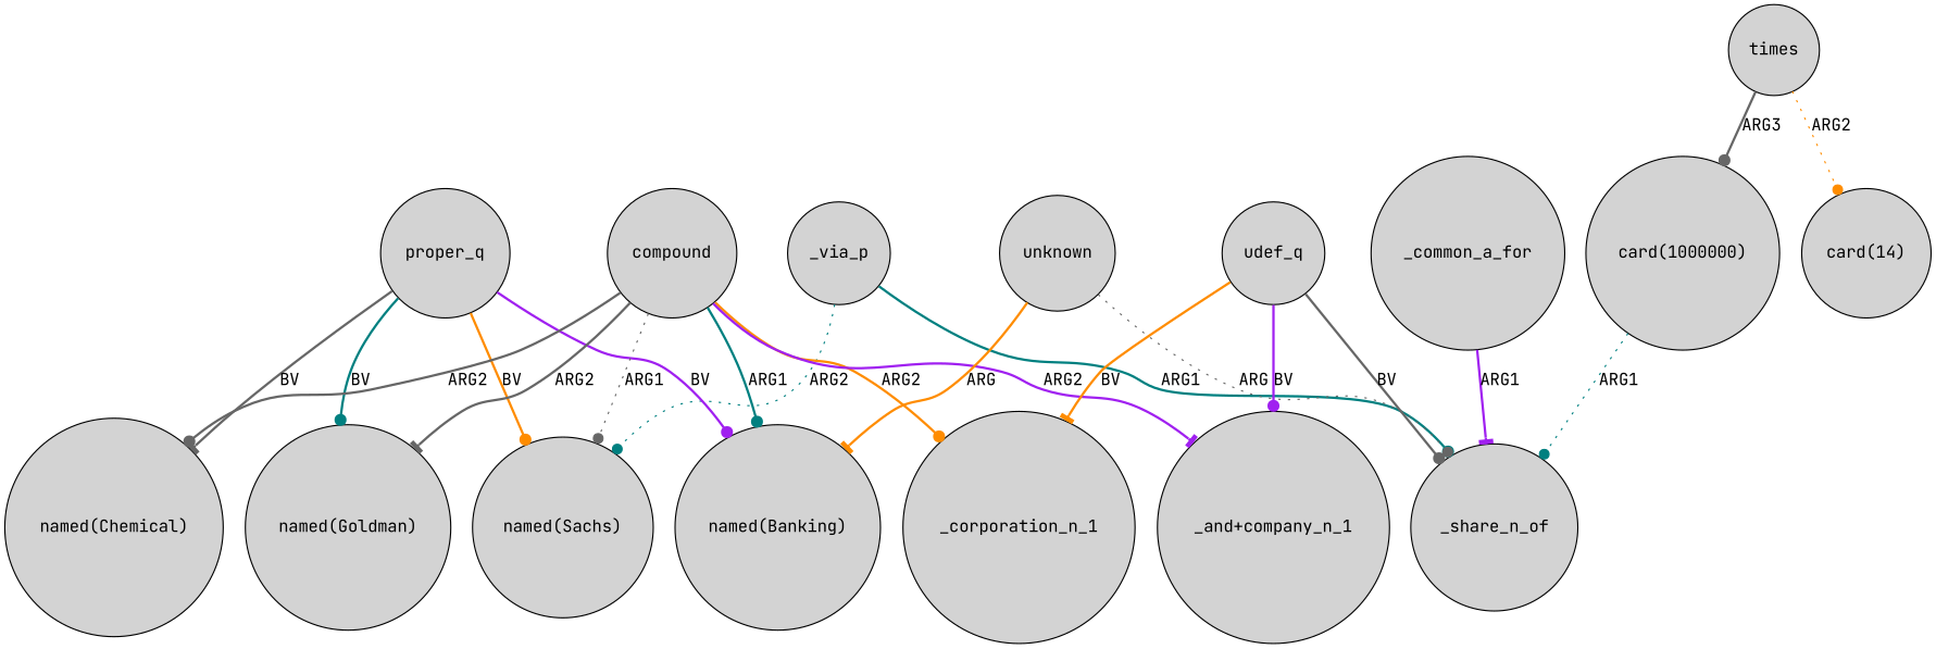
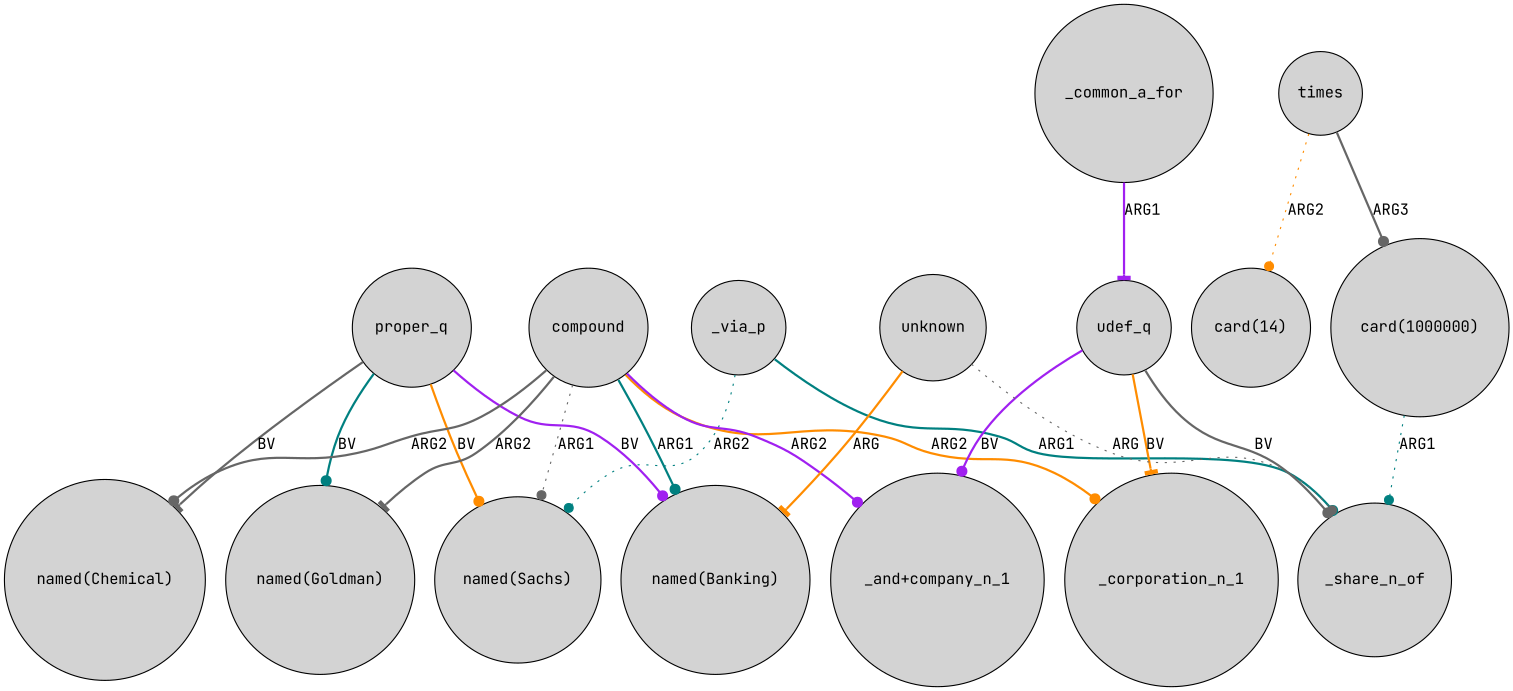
  digraph {
    fontname="JetBrains Mono"
    node [fontname="JetBrains Mono" shape=circle style=filled]
    edge [arrowhead=dot color=gray40 fontname="JetBrains Mono" style=bold]
    _via_p
    "named(Sachs)"
    _share_n_of
    times
    "card(14)"
    "card(1000000)"
    proper_q
    "named(Banking)"
    "named(Goldman)"
    "named(Chemical)"
    compound
    _corporation_n_1
    "_and+company_n_1"
    udef_q
    unknown
    _common_a_for
    _via_p -> "named(Sachs)" [color=teal label=ARG2 style=dotted]
    _via_p -> _share_n_of [color=teal label=ARG1]
    times -> "card(14)" [color=darkorange label=ARG2 style=dotted]
    times -> "card(1000000)" [label=ARG3]
    "card(1000000)" -> _share_n_of [color=teal label=ARG1 style=dotted]
    proper_q -> "named(Sachs)" [color=darkorange label=BV]
    proper_q -> "named(Banking)" [color=purple label=BV]
    proper_q -> "named(Goldman)" [color=teal label=BV]
    proper_q -> "named(Chemical)" [arrowhead=tee label=BV]
    compound -> "named(Sachs)" [label=ARG1 style=dotted]
    compound -> "named(Banking)" [color=teal label=ARG1]
    compound -> "named(Goldman)" [arrowhead=tee label=ARG2]
    compound -> "named(Chemical)" [label=ARG2]
    compound -> _corporation_n_1 [color=darkorange label=ARG2]
-   compound -> "_and+company_n_1" [arrowhead=tee color=purple label=ARG2]
+   compound -> "_and+company_n_1" [color=purple label=ARG2]
    udef_q -> _share_n_of [label=BV]
    udef_q -> _corporation_n_1 [arrowhead=tee color=darkorange label=BV]
    udef_q -> "_and+company_n_1" [color=purple label=BV]
    unknown -> _share_n_of [label=ARG style=dotted]
    unknown -> "named(Banking)" [arrowhead=tee color=darkorange label=ARG]
-   _common_a_for -> _share_n_of [arrowhead=tee color=purple label=ARG1]
+   _common_a_for -> udef_q [arrowhead=tee color=purple label=ARG1]
  }
